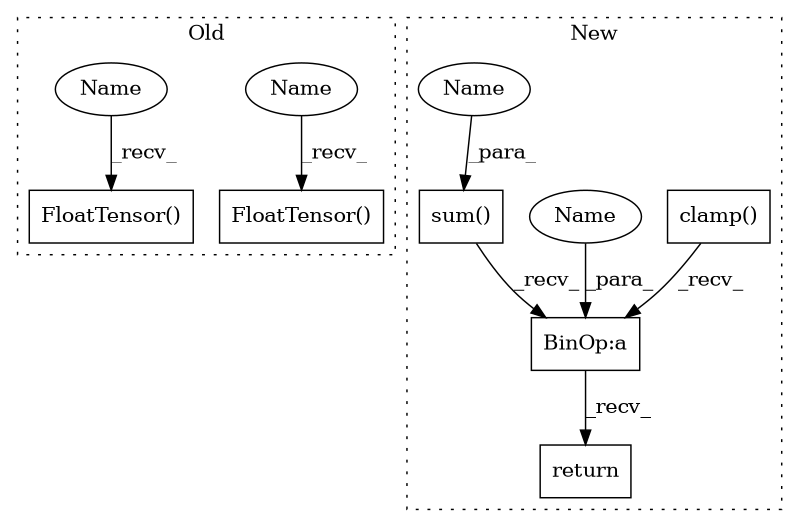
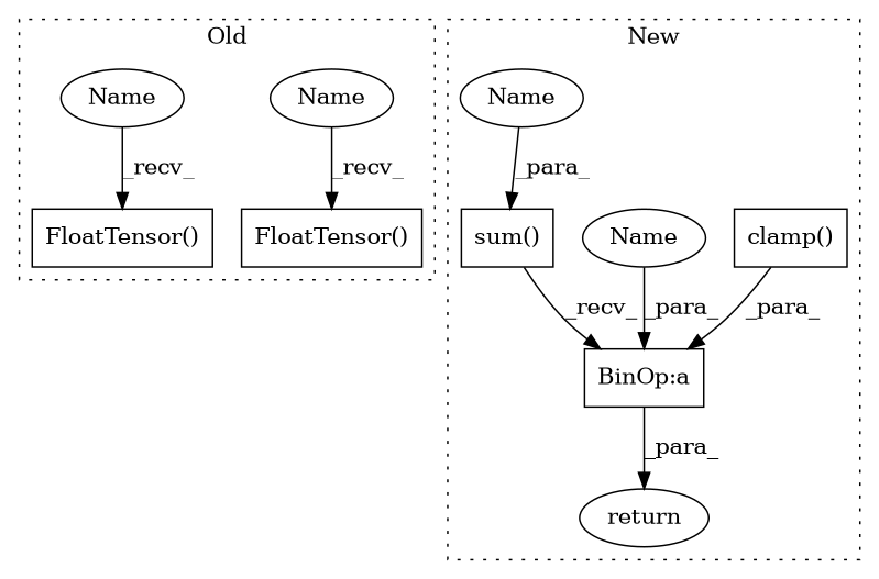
  digraph {
    node [a=75 l="18,1" shape=box]
    n1 [label="FloatTensor()" s="8869,8888"]
    n2 [label="FloatTensor()" s="8820,8839"]
    n3 [a=87 l=5 label=Name s=8869 shape=ellipse]
    n4 [a=87 l=5 label=Name s=8820 shape=ellipse]
    n5 [l=54 label="clamp()" s=10359]
    n6 [a=82 l=1 label="BinOp:a" s=10358]
    n7 [l="10,16" label="sum()" s="10359,10381"]
-   n8 [a=93 l=7 label=return s=10477]
+   n8 [a=93 l=7 label=return s=10477 shape=ellipse]
    n9 [a=87 l=9 label=Name s=10349 shape=ellipse]
    n10 [a=87 l=9 label=Name s=10369 shape=ellipse]
    subgraph cluster_1 {
      label=Old
      style=dotted
      n1
      n2
      n3
      n4
    }
    subgraph cluster_2 {
      label=New
      style=dotted
      n5
      n6
      n7
      n8
      n9
      n10
    }
    n3 -> n1 [label=_recv_]
    n4 -> n2 [label=_recv_]
-   n5 -> n6 [label=_recv_]
-   n6 -> n8 [label=_recv_]
+   n5 -> n6 [label=_para_]
+   n6 -> n8 [label=_para_]
    n7 -> n6 [label=_recv_]
    n9 -> n6 [label=_para_]
    n10 -> n7 [label=_para_]
  }
